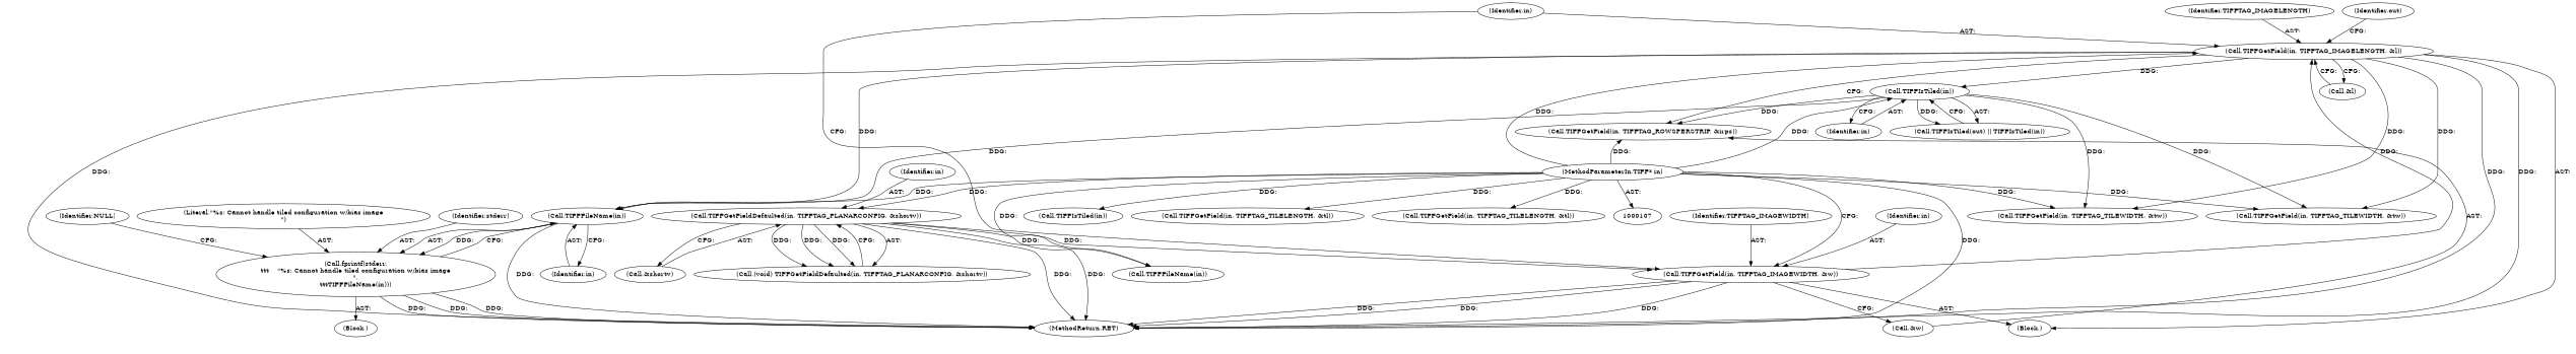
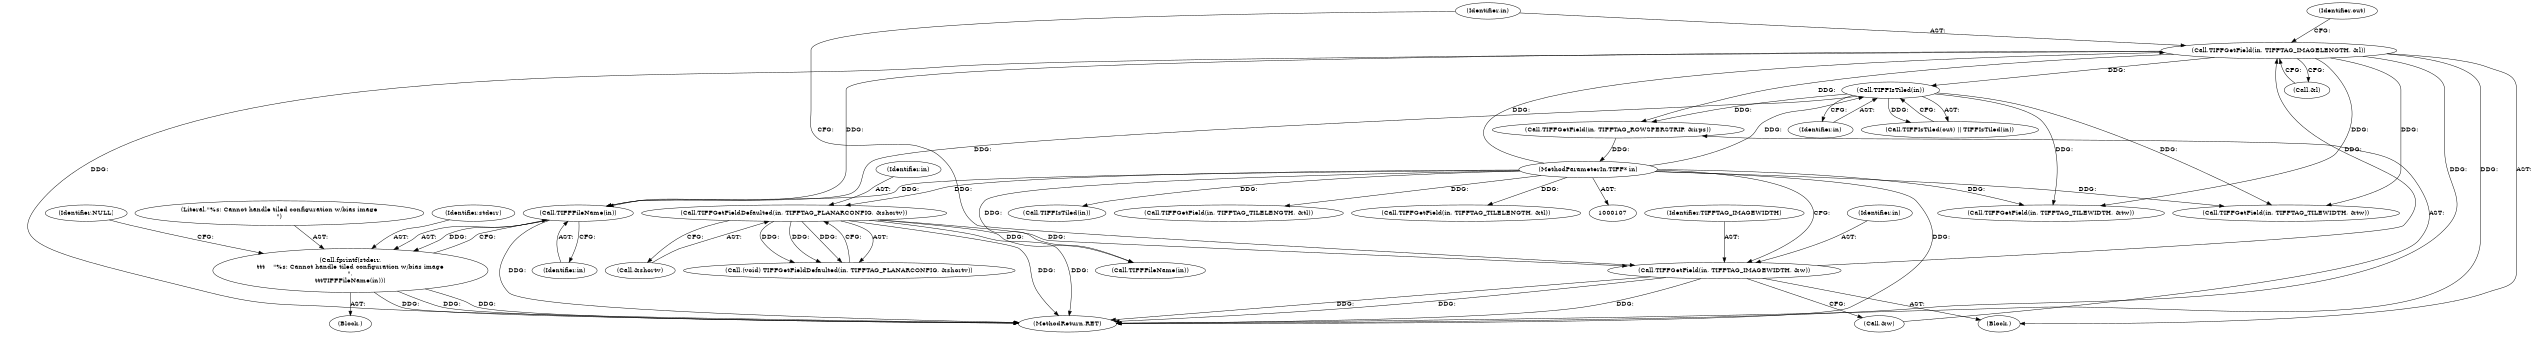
  digraph {
    n1 [label="(Call,TIFFFileName(in))"]
    n2 [label="(Call,fprintf(stderr,\n\t\t\t    \"%s: Cannot handle tiled configuration w/bias image\n\",\n\t\t\tTIFFFileName(in)))"]
    n3 [label="(Identifier,in)"]
    n4 [label="(MethodReturn,RET)"]
    n5 [label="(Block,)"]
    n6 [label="(Call,TIFFGetField(in, TIFFTAG_IMAGELENGTH, &l))"]
    n7 [label="(Call,TIFFIsTiled(in))"]
    n8 [label="(Call,TIFFGetField(in, TIFFTAG_ROWSPERSTRIP, &irps))"]
    n9 [label="(Call,TIFFGetField(in, TIFFTAG_TILEWIDTH, &tw))"]
    n10 [label="(Call,TIFFGetField(in, TIFFTAG_TILEWIDTH, &tw))"]
    n11 [label="(Block,)"]
    n12 [label="(Call,&l)"]
    n13 [label="(Identifier,in)"]
    n14 [label="(Call,TIFFIsTiled(out) || TIFFIsTiled(in))"]
    n15 [label="(Call,TIFFGetField(in, TIFFTAG_IMAGEWIDTH, &w))"]
    n16 [label="(Call,&w)"]
    n17 [label="(Call,TIFFGetFieldDefaulted(in, TIFFTAG_PLANARCONFIG, &shortv))"]
    n18 [label="(Call,&shortv)"]
    n19 [label="(Call,(void) TIFFGetFieldDefaulted(in, TIFFTAG_PLANARCONFIG, &shortv))"]
    n20 [label="(Call,TIFFFileName(in))"]
    n21 [label="(MethodParameterIn,TIFF* in)"]
    n22 [label="(Call,TIFFIsTiled(in))"]
    n23 [label="(Call,TIFFGetField(in, TIFFTAG_TILELENGTH, &tl))"]
    n24 [label="(Call,TIFFGetField(in, TIFFTAG_TILELENGTH, &tl))"]
    1000107
    n26 [label="(Identifier,out)"]
-   n27 [label="(Identifier,TIFFTAG_IMAGELENGTH)"]
    n28 [label="(Identifier,in)"]
    n29 [label="(Identifier,in)"]
    n30 [label="(Identifier,in)"]
    n31 [label="(Identifier,NULL)"]
    n32 [label="(Identifier,stderr)"]
    n33 [label="(Literal,\"%s: Cannot handle tiled configuration w/bias image\n\")"]
    n34 [label="(Identifier,TIFFTAG_IMAGEWIDTH)"]
    n1 -> n2 [label="AST: "]
    n1 -> n2 [label="DDG: "]
    n1 -> n3 [label="CFG: "]
    n1 -> n4 [label="DDG: "]
    n2 -> n1 [label="CFG: "]
    n2 -> n4 [label="DDG: "]
    n2 -> n4 [label="DDG: "]
    n2 -> n4 [label="DDG: "]
    n2 -> n5 [label="AST: "]
    n3 -> n1 [label="AST: "]
    n6 -> n1 [label="DDG: "]
    n6 -> n4 [label="DDG: "]
    n6 -> n4 [label="DDG: "]
    n6 -> n4 [label="DDG: "]
    n6 -> n7 [label="DDG: "]
-   n6 -> n8 [label="CFG: "]
+   n6 -> n8 [label="DDG: "]
    n6 -> n9 [label="DDG: "]
    n6 -> n10 [label="DDG: "]
    n6 -> n11 [label="AST: "]
    n6 -> n12 [label="CFG: "]
    n7 -> n1 [label="DDG: "]
    n7 -> n8 [label="DDG: "]
    n7 -> n9 [label="DDG: "]
    n7 -> n10 [label="DDG: "]
    n7 -> n13 [label="CFG: "]
    n7 -> n14 [label="AST: "]
    n7 -> n14 [label="DDG: "]
    n12 -> n6 [label="CFG: "]
    n13 -> n7 [label="AST: "]
    n14 -> n7 [label="CFG: "]
    n15 -> n4 [label="DDG: "]
    n15 -> n4 [label="DDG: "]
    n15 -> n4 [label="DDG: "]
    n15 -> n6 [label="DDG: "]
    n15 -> n11 [label="AST: "]
    n15 -> n16 [label="CFG: "]
    n16 -> n8 [label="AST: "]
    n17 -> n4 [label="DDG: "]
    n17 -> n4 [label="DDG: "]
    n17 -> n15 [label="DDG: "]
    n17 -> n18 [label="CFG: "]
    n17 -> n19 [label="AST: "]
    n17 -> n19 [label="DDG: "]
    n17 -> n19 [label="DDG: "]
    n17 -> n19 [label="DDG: "]
    n17 -> n20 [label="DDG: "]
    n18 -> n17 [label="AST: "]
    n19 -> n17 [label="CFG: "]
    n21 -> n1 [label="DDG: "]
    n21 -> n4 [label="DDG: "]
    n21 -> n6 [label="DDG: "]
    n21 -> n7 [label="DDG: "]
-   n21 -> n8 [label="DDG: "]
+   n8 -> n21 [label="DDG: "]
    n21 -> n9 [label="DDG: "]
    n21 -> n10 [label="DDG: "]
    n21 -> n15 [label="CFG: "]
    n21 -> n17 [label="DDG: "]
    n21 -> n20 [label="DDG: "]
    n21 -> n22 [label="DDG: "]
    n21 -> n23 [label="DDG: "]
    n21 -> n24 [label="DDG: "]
    n21 -> 1000107 [label="AST: "]
    n26 -> n6 [label="CFG: "]
-   n27 -> n6 [label="AST: "]
    n28 -> n15 [label="AST: "]
    n29 -> n17 [label="AST: "]
    n30 -> n6 [label="AST: "]
    n30 -> n15 [label="CFG: "]
    n31 -> n2 [label="CFG: "]
    n32 -> n2 [label="AST: "]
    n33 -> n2 [label="AST: "]
    n34 -> n15 [label="AST: "]
  }
